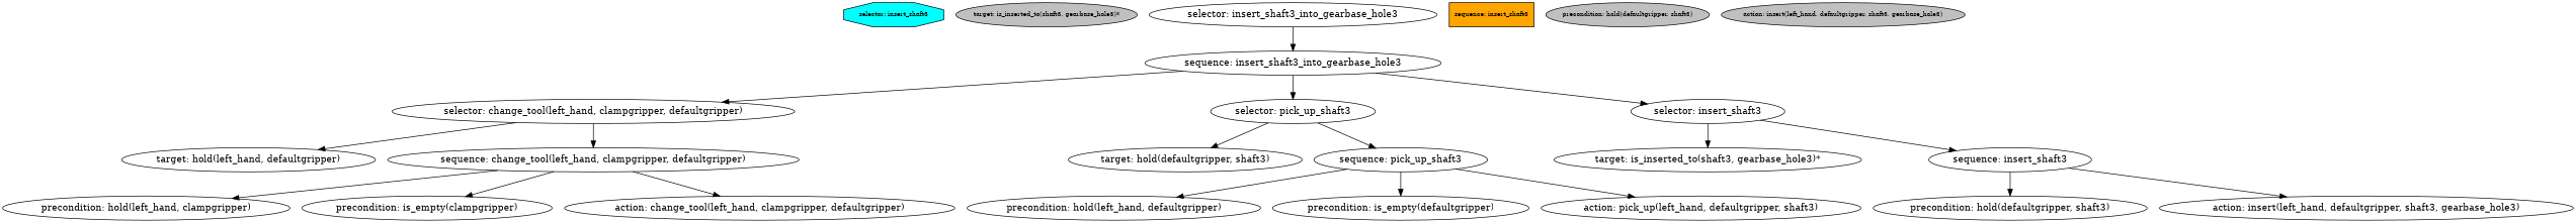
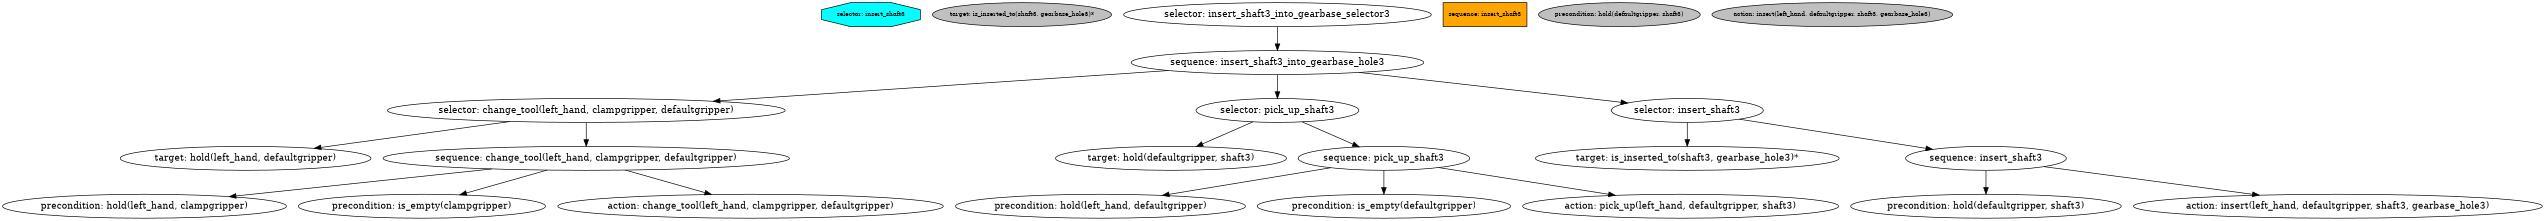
  digraph {
    fontname="times-roman"
    ordering=out
    node [fontname="times-roman"]
    edge [fontname="times-roman"]
    n1 [fillcolor=cyan fontcolor=black fontsize=9 label="selector: insert_shaft3" shape=octagon style=filled]
    n2 [fillcolor=gray fontcolor=black fontsize=9 label="target: is_inserted_to(shaft3, gearbase_hole3)*" shape=ellipse style=filled]
-   "selector: insert_shaft3_into_gearbase_hole3"
+   "selector: insert_shaft3_into_gearbase_hole3" [label="selector: insert_shaft3_into_gearbase_selector3"]
    "sequence: insert_shaft3_into_gearbase_hole3"
    "selector: change_tool(left_hand, clampgripper, defaultgripper)"
    "selector: pick_up_shaft3"
    "selector: insert_shaft3"
    n8 [fillcolor=orange fontcolor=black fontsize=9 label="sequence: insert_shaft3" shape=box style=filled]
    "target: hold(left_hand, defaultgripper)"
    "sequence: change_tool(left_hand, clampgripper, defaultgripper)"
    "target: hold(defaultgripper, shaft3)"
    "sequence: pick_up_shaft3"
    "target: is_inserted_to(shaft3, gearbase_hole3)*"
    "sequence: insert_shaft3"
    "precondition: hold(left_hand, clampgripper)"
    "precondition: is_empty(clampgripper)"
    "action: change_tool(left_hand, clampgripper, defaultgripper)"
    n18 [fillcolor=gray fontcolor=black fontsize=9 label="precondition: hold(defaultgripper, shaft3)" shape=ellipse style=filled]
    n19 [fillcolor=gray fontcolor=black fontsize=9 label="action: insert(left_hand, defaultgripper, shaft3, gearbase_hole3)" shape=ellipse style=filled]
    "precondition: hold(left_hand, defaultgripper)"
    "precondition: is_empty(defaultgripper)"
    "action: pick_up(left_hand, defaultgripper, shaft3)"
    "precondition: hold(defaultgripper, shaft3)"
    "action: insert(left_hand, defaultgripper, shaft3, gearbase_hole3)"
    "selector: insert_shaft3_into_gearbase_hole3" -> "sequence: insert_shaft3_into_gearbase_hole3"
    "sequence: insert_shaft3_into_gearbase_hole3" -> "selector: change_tool(left_hand, clampgripper, defaultgripper)"
    "sequence: insert_shaft3_into_gearbase_hole3" -> "selector: pick_up_shaft3"
    "sequence: insert_shaft3_into_gearbase_hole3" -> "selector: insert_shaft3"
    "selector: change_tool(left_hand, clampgripper, defaultgripper)" -> "target: hold(left_hand, defaultgripper)"
    "selector: change_tool(left_hand, clampgripper, defaultgripper)" -> "sequence: change_tool(left_hand, clampgripper, defaultgripper)"
    "selector: pick_up_shaft3" -> "target: hold(defaultgripper, shaft3)"
    "selector: pick_up_shaft3" -> "sequence: pick_up_shaft3"
    "selector: insert_shaft3" -> "target: is_inserted_to(shaft3, gearbase_hole3)*"
    "selector: insert_shaft3" -> "sequence: insert_shaft3"
    "sequence: change_tool(left_hand, clampgripper, defaultgripper)" -> "precondition: hold(left_hand, clampgripper)"
    "sequence: change_tool(left_hand, clampgripper, defaultgripper)" -> "precondition: is_empty(clampgripper)"
    "sequence: change_tool(left_hand, clampgripper, defaultgripper)" -> "action: change_tool(left_hand, clampgripper, defaultgripper)"
    "sequence: pick_up_shaft3" -> "precondition: hold(left_hand, defaultgripper)"
    "sequence: pick_up_shaft3" -> "precondition: is_empty(defaultgripper)"
    "sequence: pick_up_shaft3" -> "action: pick_up(left_hand, defaultgripper, shaft3)"
    "sequence: insert_shaft3" -> "precondition: hold(defaultgripper, shaft3)"
    "sequence: insert_shaft3" -> "action: insert(left_hand, defaultgripper, shaft3, gearbase_hole3)"
  }
